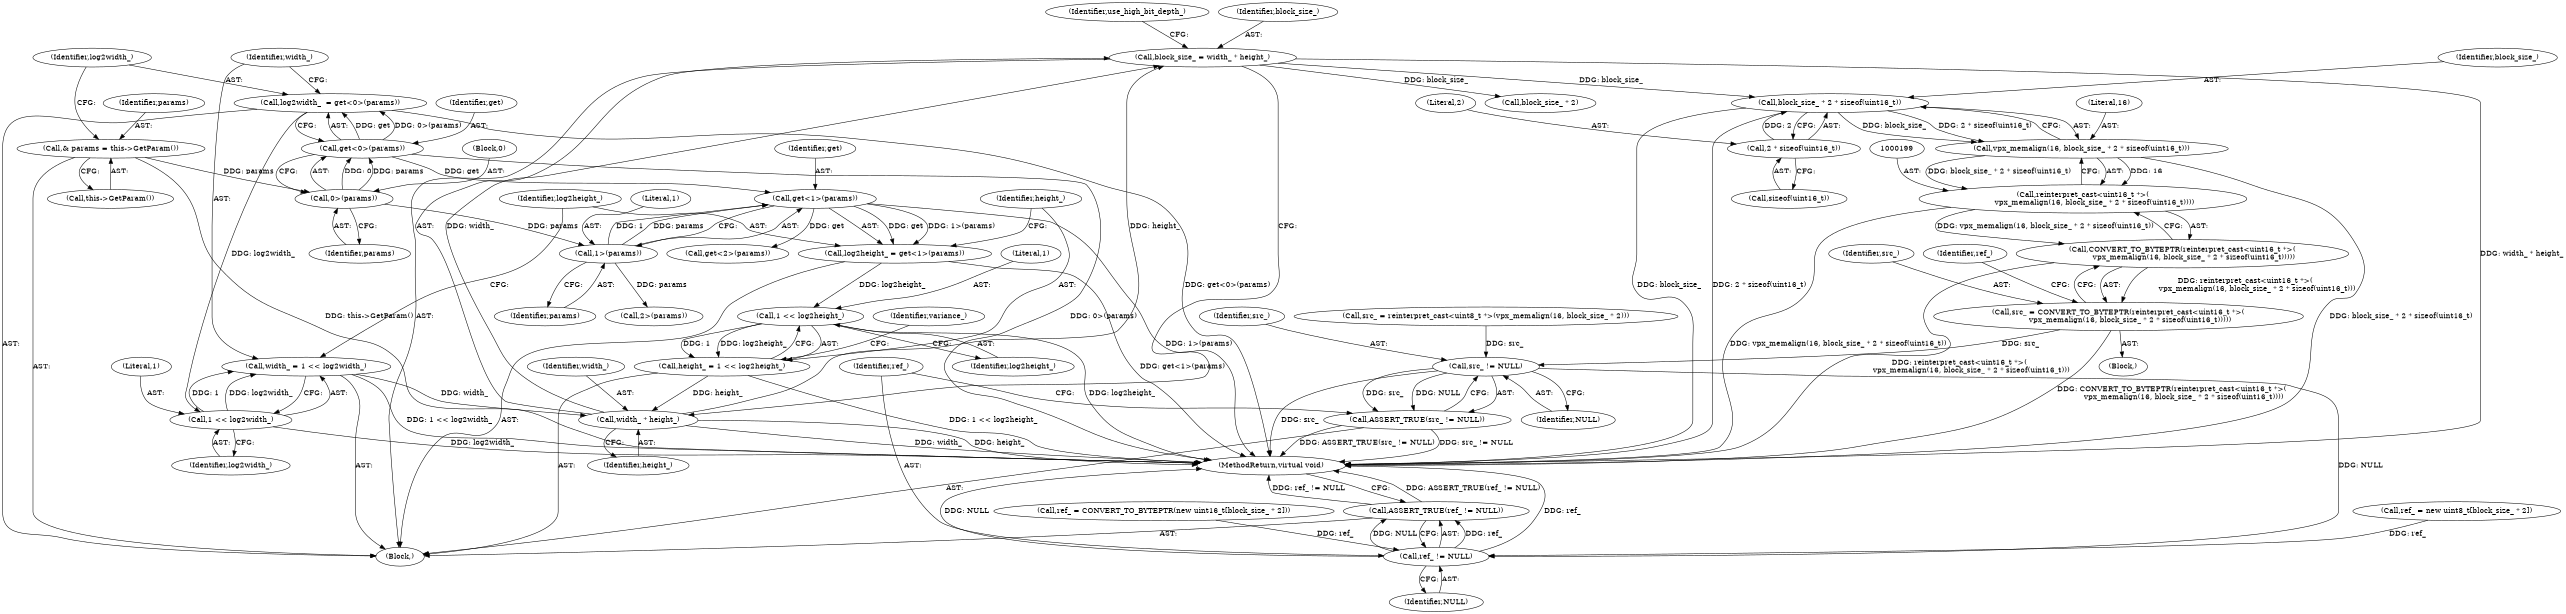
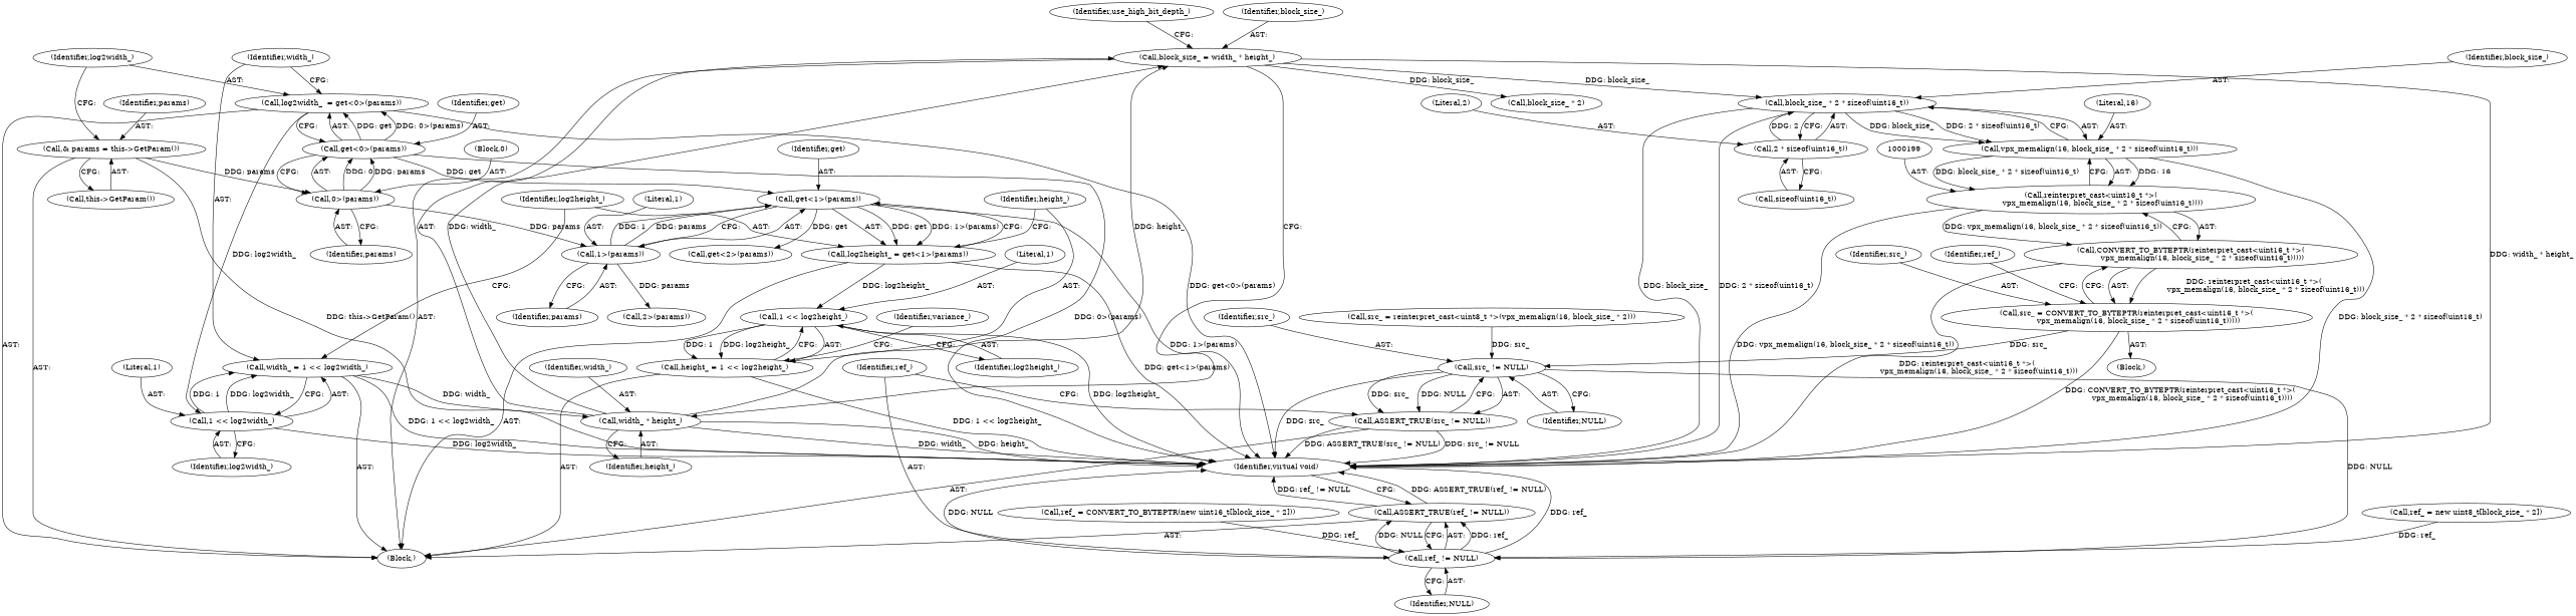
  digraph {
    n1 [label="(Call,block_size_ * 2 * sizeof(uint16_t))"]
    n2 [label="(Call,2 * sizeof(uint16_t))"]
    n3 [label="(Call,vpx_memalign(16, block_size_ * 2 * sizeof(uint16_t)))"]
-   n4 [label="(MethodReturn,virtual void)"]
+   n4 [label="(Identifier,virtual void)"]
    n5 [label="(Call,sizeof(uint16_t))"]
    n6 [label="(Call,reinterpret_cast<uint16_t *>(\n          vpx_memalign(16, block_size_ * 2 * sizeof(uint16_t))))"]
    n7 [label="(Call,ASSERT_TRUE(ref_ != NULL))"]
    n8 [label="(Call,block_size_ = width_ * height_)"]
    n9 [label="(Call,width_ * height_)"]
    n10 [label="(Block,)"]
    n11 [label="(Call,block_size_ * 2)"]
    n12 [label="(Identifier,height_)"]
    n13 [label="(Call,width_ = 1 << log2width_)"]
    n14 [label="(Call,1 << log2width_)"]
    n15 [label="(Identifier,log2width_)"]
    n16 [label="(Call,log2width_  = get<0>(params))"]
    n17 [label="(Call,get<0>(params))"]
    n18 [label="(Call,0>(params))"]
    n19 [label="(Call,get<1>(params))"]
    n20 [label="(Call,1>(params))"]
    n21 [label="(Identifier,params)"]
    n22 [label="(Call,log2height_ = get<1>(params))"]
    n23 [label="(Call,get<2>(params))"]
    n24 [label="(Identifier,params)"]
    n25 [label="(Call,2>(params))"]
    n26 [label="(Call,& params = this->GetParam())"]
    n27 [label="(Call,this->GetParam())"]
    n28 [label="(Call,height_ = 1 << log2height_)"]
    n29 [label="(Call,1 << log2height_)"]
    n30 [label="(Identifier,log2height_)"]
    n31 [label="(Call,CONVERT_TO_BYTEPTR(reinterpret_cast<uint16_t *>(\n          vpx_memalign(16, block_size_ * 2 * sizeof(uint16_t)))))"]
    n32 [label="(Call,src_ = CONVERT_TO_BYTEPTR(reinterpret_cast<uint16_t *>(\n          vpx_memalign(16, block_size_ * 2 * sizeof(uint16_t)))))"]
    n33 [label="(Call,src_ != NULL)"]
    n34 [label="(Block,)"]
    n35 [label="(Call,ASSERT_TRUE(src_ != NULL))"]
    n36 [label="(Call,ref_ != NULL)"]
    n37 [label="(Identifier,NULL)"]
    n38 [label="(Identifier,NULL)"]
    n39 [label="(Literal,1)"]
    n40 [label="(Call,ref_ = new uint8_t[block_size_ * 2])"]
    n41 [label="(Identifier,get)"]
    n42 [label="(Block,0)"]
    n43 [label="(Identifier,ref_)"]
    n44 [label="(Identifier,width_)"]
    n45 [label="(Identifier,src_)"]
    n46 [label="(Identifier,src_)"]
    n47 [label="(Call,src_ = reinterpret_cast<uint8_t *>(vpx_memalign(16, block_size_ * 2)))"]
    n48 [label="(Literal,2)"]
    n49 [label="(Identifier,width_)"]
    n50 [label="(Identifier,log2height_)"]
    n51 [label="(Identifier,use_high_bit_depth_)"]
    n52 [label="(Literal,1)"]
    n53 [label="(Call,ref_ = CONVERT_TO_BYTEPTR(new uint16_t[block_size_ * 2]))"]
    n54 [label="(Identifier,variance_)"]
    n55 [label="(Literal,1)"]
    n56 [label="(Identifier,block_size_)"]
    n57 [label="(Identifier,log2width_)"]
    n58 [label="(Literal,16)"]
    n59 [label="(Identifier,block_size_)"]
    n60 [label="(Identifier,ref_)"]
    n61 [label="(Identifier,height_)"]
    n62 [label="(Identifier,params)"]
    n63 [label="(Identifier,get)"]
    1000199
    n1 -> n2 [label="CFG: "]
    n1 -> n3 [label="AST: "]
    n1 -> n3 [label="DDG: block_size_"]
    n1 -> n3 [label="DDG: 2 * sizeof(uint16_t)"]
    n1 -> n4 [label="DDG: block_size_"]
    n1 -> n4 [label="DDG: 2 * sizeof(uint16_t)"]
    n2 -> n1 [label="AST: "]
    n2 -> n1 [label="DDG: 2"]
    n2 -> n5 [label="CFG: "]
    n3 -> n1 [label="CFG: "]
    n3 -> n4 [label="DDG: block_size_ * 2 * sizeof(uint16_t)"]
    n3 -> n6 [label="AST: "]
    n3 -> n6 [label="DDG: 16"]
    n3 -> n6 [label="DDG: block_size_ * 2 * sizeof(uint16_t)"]
    n4 -> n7 [label="CFG: "]
    n5 -> n2 [label="AST: "]
    n6 -> n3 [label="CFG: "]
    n6 -> n4 [label="DDG: vpx_memalign(16, block_size_ * 2 * sizeof(uint16_t))"]
    n6 -> n31 [label="AST: "]
    n6 -> n31 [label="DDG: vpx_memalign(16, block_size_ * 2 * sizeof(uint16_t))"]
    n7 -> n4 [label="DDG: ASSERT_TRUE(ref_ != NULL)"]
    n7 -> n4 [label="DDG: ref_ != NULL"]
    n7 -> n10 [label="AST: "]
    n7 -> n36 [label="CFG: "]
    n8 -> n1 [label="DDG: block_size_"]
    n8 -> n4 [label="DDG: width_ * height_"]
    n8 -> n9 [label="CFG: "]
    n8 -> n10 [label="AST: "]
    n8 -> n11 [label="DDG: block_size_"]
    n9 -> n4 [label="DDG: width_"]
    n9 -> n4 [label="DDG: height_"]
    n9 -> n8 [label="AST: "]
    n9 -> n8 [label="DDG: width_"]
    n9 -> n8 [label="DDG: height_"]
    n9 -> n12 [label="CFG: "]
    n12 -> n9 [label="AST: "]
    n13 -> n4 [label="DDG: 1 << log2width_"]
    n13 -> n9 [label="DDG: width_"]
    n13 -> n10 [label="AST: "]
    n13 -> n14 [label="CFG: "]
    n14 -> n4 [label="DDG: log2width_"]
    n14 -> n13 [label="AST: "]
    n14 -> n13 [label="DDG: 1"]
    n14 -> n13 [label="DDG: log2width_"]
    n14 -> n15 [label="CFG: "]
    n15 -> n14 [label="AST: "]
    n16 -> n4 [label="DDG: get<0>(params)"]
    n16 -> n10 [label="AST: "]
    n16 -> n14 [label="DDG: log2width_"]
    n16 -> n17 [label="CFG: "]
    n17 -> n4 [label="DDG: 0>(params)"]
    n17 -> n16 [label="AST: "]
    n17 -> n16 [label="DDG: get"]
    n17 -> n16 [label="DDG: 0>(params)"]
    n17 -> n18 [label="CFG: "]
    n17 -> n19 [label="DDG: get"]
    n18 -> n17 [label="AST: "]
    n18 -> n17 [label="DDG: 0"]
    n18 -> n17 [label="DDG: params"]
    n18 -> n20 [label="DDG: params"]
    n18 -> n21 [label="CFG: "]
    n19 -> n4 [label="DDG: 1>(params)"]
    n19 -> n20 [label="CFG: "]
    n19 -> n22 [label="AST: "]
    n19 -> n22 [label="DDG: get"]
    n19 -> n22 [label="DDG: 1>(params)"]
    n19 -> n23 [label="DDG: get"]
    n20 -> n19 [label="AST: "]
    n20 -> n19 [label="DDG: 1"]
    n20 -> n19 [label="DDG: params"]
    n20 -> n24 [label="CFG: "]
    n20 -> n25 [label="DDG: params"]
    n21 -> n18 [label="AST: "]
    n22 -> n4 [label="DDG: get<1>(params)"]
    n22 -> n10 [label="AST: "]
+   n22 -> n19 [label="CFG: "]
    n22 -> n29 [label="DDG: log2height_"]
    n24 -> n20 [label="AST: "]
    n26 -> n4 [label="DDG: this->GetParam()"]
    n26 -> n10 [label="AST: "]
    n26 -> n18 [label="DDG: params"]
    n26 -> n27 [label="CFG: "]
    n27 -> n26 [label="AST: "]
    n28 -> n4 [label="DDG: 1 << log2height_"]
-   n28 -> n9 [label="DDG: height_"]
    n28 -> n10 [label="AST: "]
    n28 -> n29 [label="CFG: "]
    n29 -> n4 [label="DDG: log2height_"]
    n29 -> n28 [label="AST: "]
    n29 -> n28 [label="DDG: 1"]
    n29 -> n28 [label="DDG: log2height_"]
    n29 -> n30 [label="CFG: "]
    n30 -> n29 [label="AST: "]
    n31 -> n4 [label="DDG: reinterpret_cast<uint16_t *>(\n          vpx_memalign(16, block_size_ * 2 * sizeof(uint16_t)))"]
    n31 -> n6 [label="CFG: "]
    n31 -> n32 [label="AST: "]
    n31 -> n32 [label="DDG: reinterpret_cast<uint16_t *>(\n          vpx_memalign(16, block_size_ * 2 * sizeof(uint16_t)))"]
    n32 -> n4 [label="DDG: CONVERT_TO_BYTEPTR(reinterpret_cast<uint16_t *>(\n          vpx_memalign(16, block_size_ * 2 * sizeof(uint16_t))))"]
    n32 -> n31 [label="CFG: "]
    n32 -> n33 [label="DDG: src_"]
    n32 -> n34 [label="AST: "]
    n33 -> n4 [label="DDG: src_"]
    n33 -> n35 [label="AST: "]
    n33 -> n35 [label="DDG: src_"]
    n33 -> n35 [label="DDG: NULL"]
    n33 -> n36 [label="DDG: NULL"]
    n33 -> n37 [label="CFG: "]
    n35 -> n4 [label="DDG: src_ != NULL"]
    n35 -> n4 [label="DDG: ASSERT_TRUE(src_ != NULL)"]
    n35 -> n10 [label="AST: "]
    n35 -> n33 [label="CFG: "]
    n36 -> n4 [label="DDG: ref_"]
    n36 -> n4 [label="DDG: NULL"]
    n36 -> n7 [label="AST: "]
    n36 -> n7 [label="DDG: ref_"]
    n36 -> n7 [label="DDG: NULL"]
    n36 -> n38 [label="CFG: "]
    n37 -> n33 [label="AST: "]
    n38 -> n36 [label="AST: "]
    n39 -> n14 [label="AST: "]
    n40 -> n36 [label="DDG: ref_"]
    n41 -> n17 [label="AST: "]
    n42 -> n18 [label="AST: "]
    n43 -> n35 [label="CFG: "]
    n43 -> n36 [label="AST: "]
    n44 -> n13 [label="AST: "]
    n44 -> n16 [label="CFG: "]
    n45 -> n33 [label="AST: "]
    n46 -> n32 [label="AST: "]
    n47 -> n33 [label="DDG: src_"]
    n48 -> n2 [label="AST: "]
    n49 -> n9 [label="AST: "]
    n50 -> n13 [label="CFG: "]
    n50 -> n22 [label="AST: "]
    n51 -> n8 [label="CFG: "]
    n52 -> n20 [label="AST: "]
    n53 -> n36 [label="DDG: ref_"]
    n54 -> n28 [label="CFG: "]
    n55 -> n29 [label="AST: "]
    n56 -> n8 [label="AST: "]
    n57 -> n16 [label="AST: "]
    n57 -> n26 [label="CFG: "]
    n58 -> n3 [label="AST: "]
    n59 -> n1 [label="AST: "]
    n60 -> n32 [label="CFG: "]
    n61 -> n22 [label="CFG: "]
    n61 -> n28 [label="AST: "]
    n62 -> n26 [label="AST: "]
    n63 -> n19 [label="AST: "]
    1000199 -> n6 [label="AST: "]
  }
